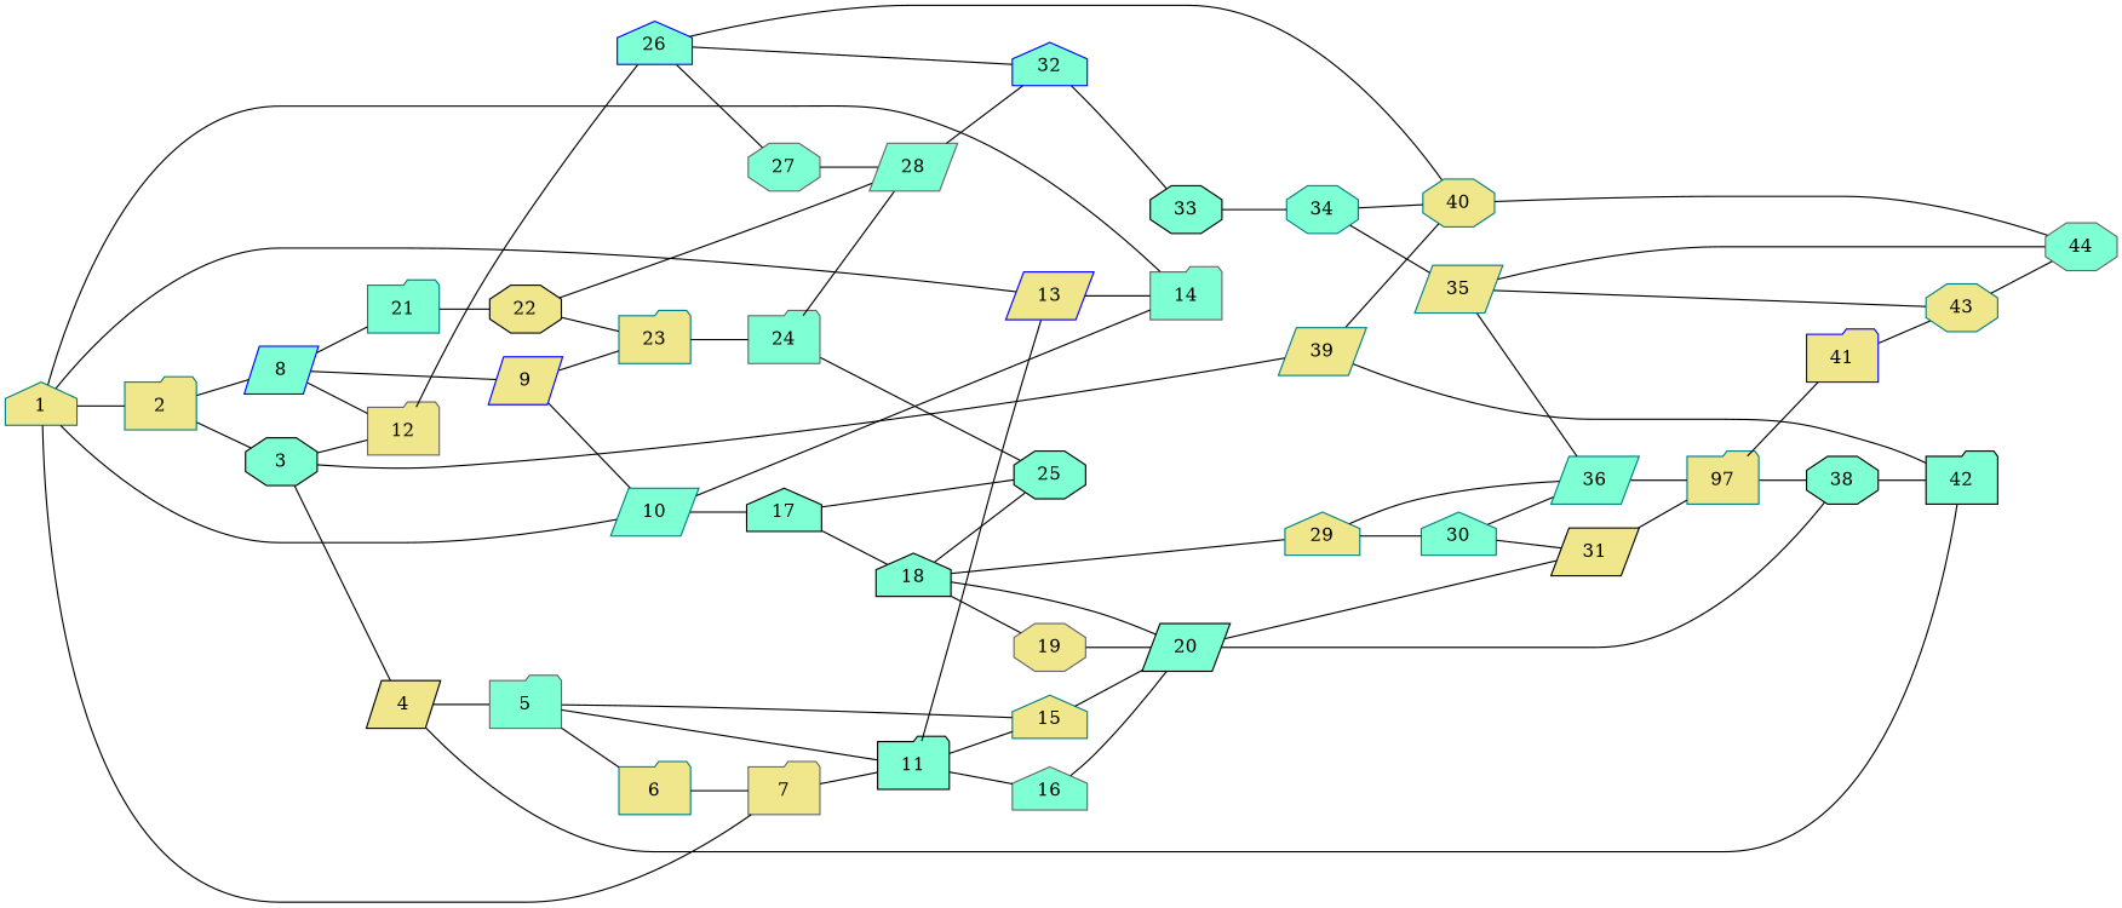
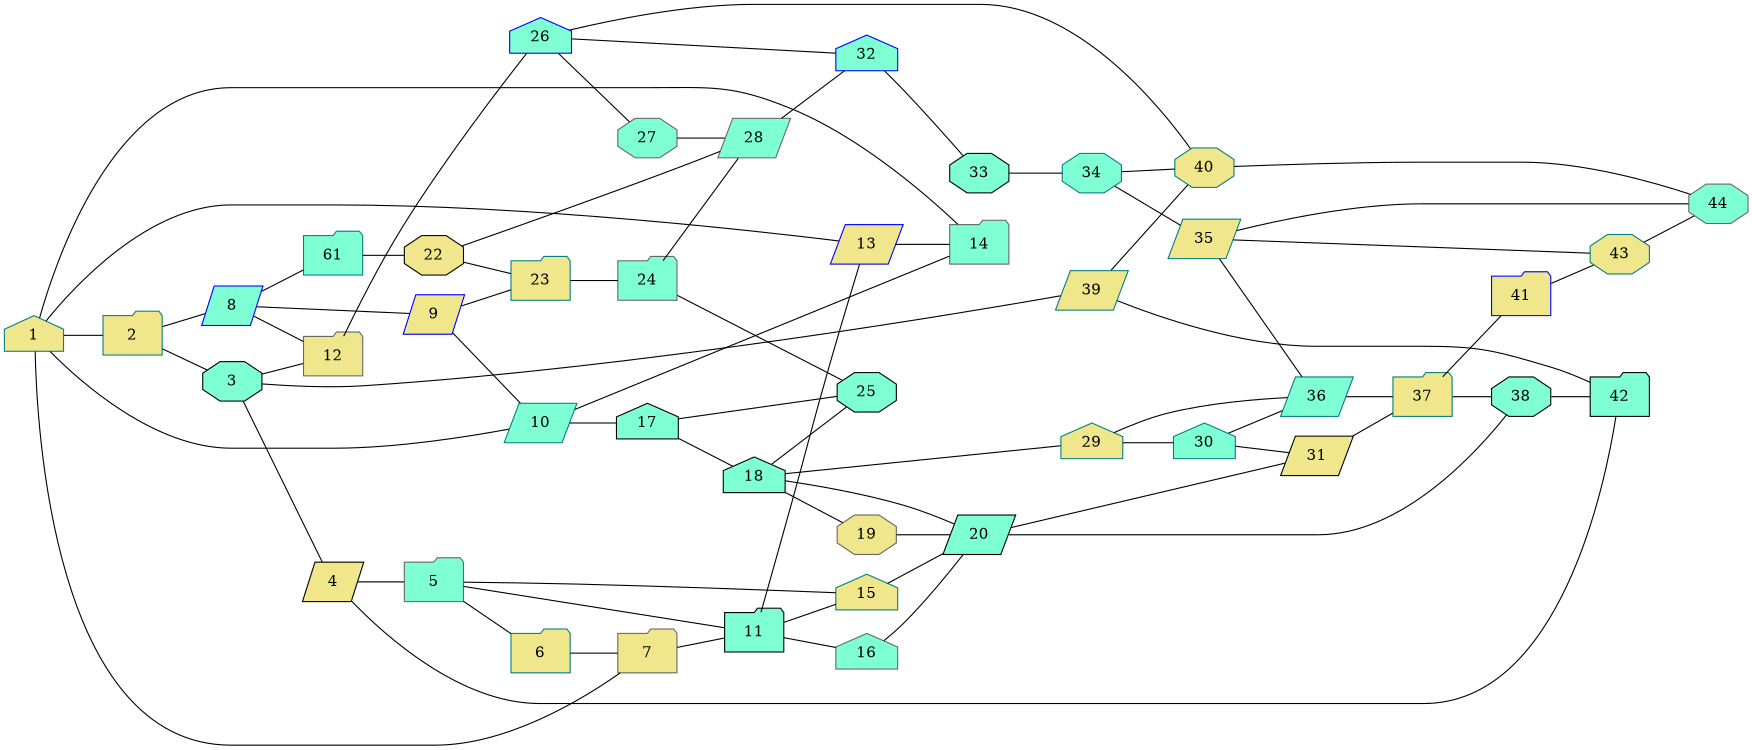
  graph {
    rankdir=LR
    node [color=teal fillcolor=aquamarine shape=folder style=filled]
    edge [weight=1.0]
    1 [fillcolor=khaki shape=house]
    2 [fillcolor=khaki]
    7 [color=gray40 fillcolor=khaki]
    10 [shape=parallelogram]
    13 [color=blue fillcolor=khaki shape=parallelogram]
    14 [color=gray40]
    3 [color=black shape=octagon]
    8 [color=blue shape=parallelogram]
    11 [color=black]
    17 [color=black shape=house]
    4 [color=black fillcolor=khaki shape=parallelogram]
    12 [color=gray40 fillcolor=khaki]
    39 [fillcolor=khaki shape=parallelogram]
    9 [color=blue fillcolor=khaki shape=parallelogram]
-   21
+   21 [label=61]
    5 [color=gray40]
    42 [color=black]
    26 [color=blue shape=house]
    40 [fillcolor=khaki shape=octagon]
    6 [fillcolor=khaki]
    15 [fillcolor=khaki shape=house]
    16 [color=gray40 shape=house]
    20 [color=black shape=parallelogram]
    23 [fillcolor=khaki]
    22 [color=black fillcolor=khaki shape=octagon]
    24 [color=gray40]
    18 [color=black shape=house]
    25 [color=black shape=octagon]
    27 [color=gray40 shape=octagon]
    32 [color=blue shape=house]
    31 [color=black fillcolor=khaki shape=parallelogram]
    38 [color=black shape=octagon]
    19 [color=gray40 fillcolor=khaki shape=octagon]
    29 [fillcolor=khaki shape=house]
    30 [shape=house]
    36 [shape=parallelogram]
-   37 [fillcolor=khaki label=97]
+   37 [fillcolor=khaki]
    28 [color=gray40 shape=parallelogram]
    33 [color=black shape=octagon]
    44 [color=gray40 shape=octagon]
    41 [color=blue fillcolor=khaki]
    34 [shape=octagon]
    35 [fillcolor=khaki shape=parallelogram]
    43 [fillcolor=khaki shape=octagon]
    1 -- 2
    1 -- 7
    1 -- 10
    1 -- 13
    1 -- 14
    2 -- 3
    2 -- 8
    7 -- 11
    10 -- 14
    10 -- 17
    13 -- 14
    3 -- 4
    3 -- 12
    3 -- 39
    8 -- 12
    8 -- 9 [weight=2.0]
    8 -- 21 [weight=2.0]
    11 -- 13
    11 -- 15
    11 -- 16 [weight=2.0]
    17 -- 18
    17 -- 25
    4 -- 5 [weight=2.0]
    4 -- 42
    12 -- 26
    39 -- 42
    39 -- 40 [weight=2.0]
    9 -- 10 [weight=2.0]
    9 -- 23
    21 -- 22
    5 -- 11
    5 -- 6
    5 -- 15 [weight=2.0]
    26 -- 40 [weight=2.0]
    26 -- 27
    26 -- 32
    40 -- 44
    6 -- 7
    15 -- 20
    16 -- 20
    20 -- 31
    20 -- 38
    23 -- 24
    22 -- 23
    22 -- 28
    24 -- 25
    24 -- 28
    18 -- 20
    18 -- 25
    18 -- 19 [weight=2.0]
    18 -- 29
    27 -- 28 [weight=2.0]
    32 -- 33
    31 -- 37
    38 -- 42 [weight=2.0]
    19 -- 20
    29 -- 30
    29 -- 36
    30 -- 31
    30 -- 36
    36 -- 37
    37 -- 38 [weight=2.0]
    37 -- 41 [weight=2.0]
    28 -- 32 [weight=2.0]
    33 -- 34 [weight=2.0]
    41 -- 43
    34 -- 40
    34 -- 35 [weight=2.0]
    35 -- 36 [weight=2.0]
    35 -- 44
    35 -- 43
    43 -- 44
  }
